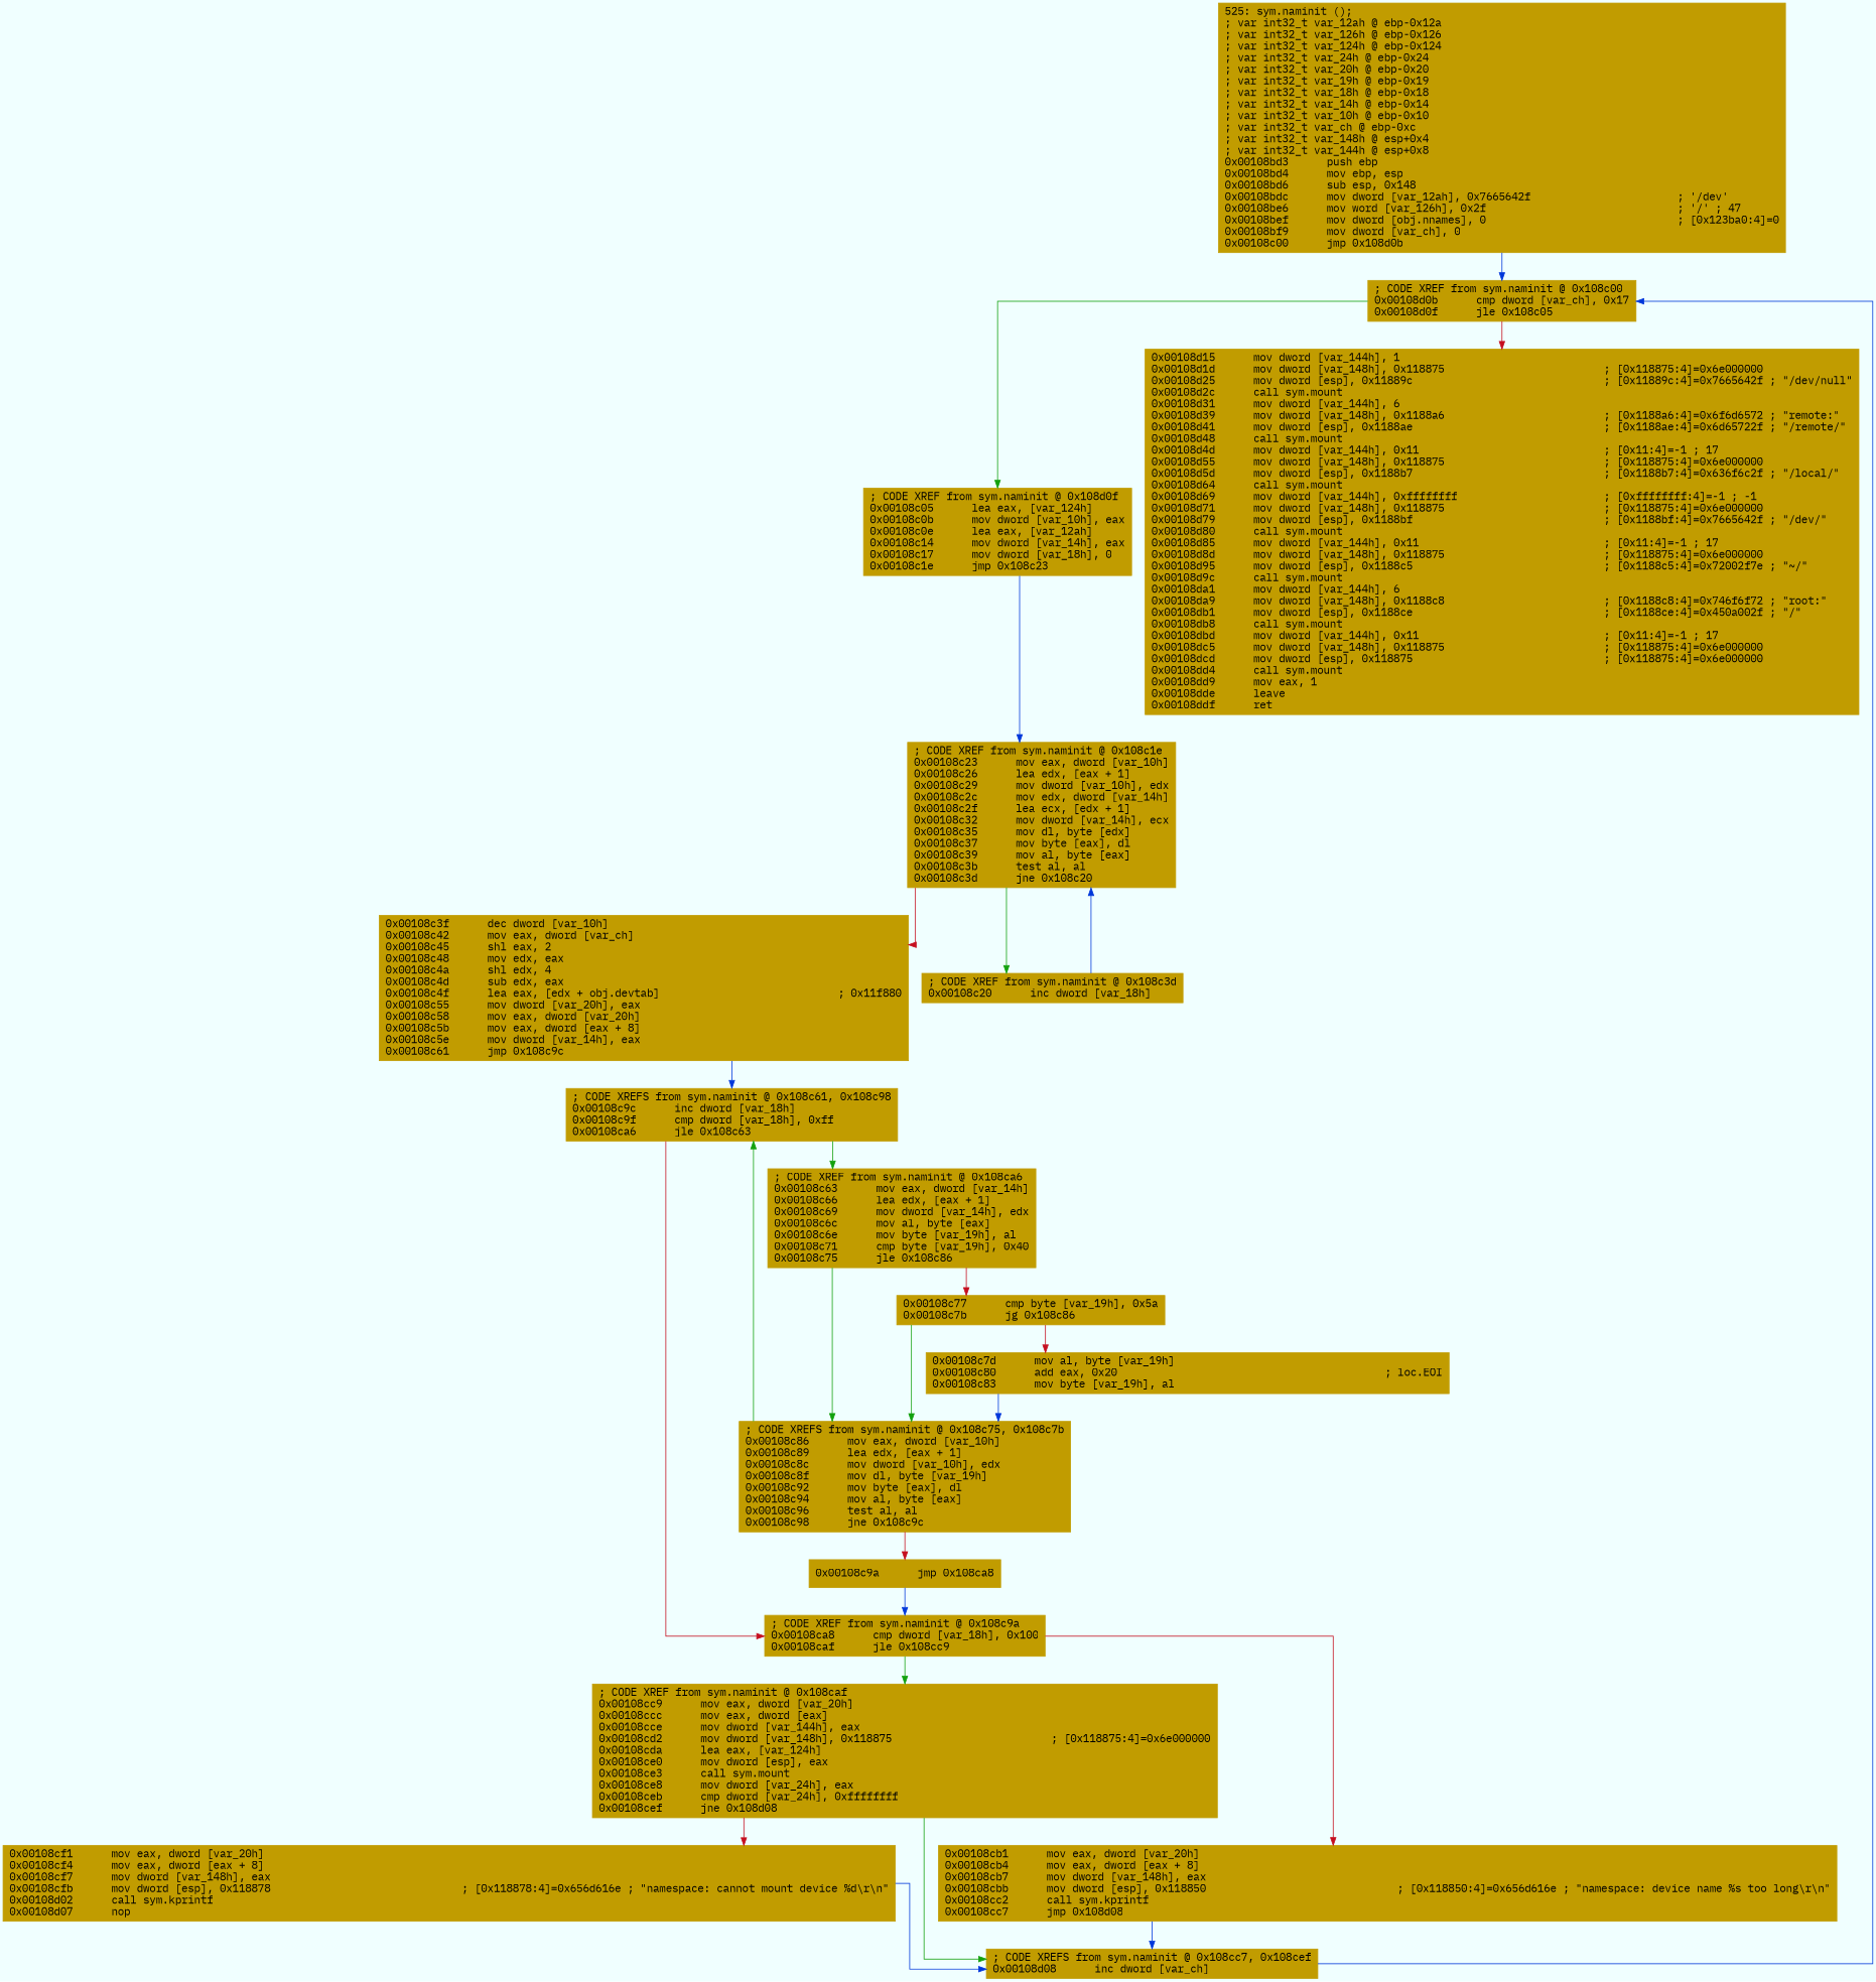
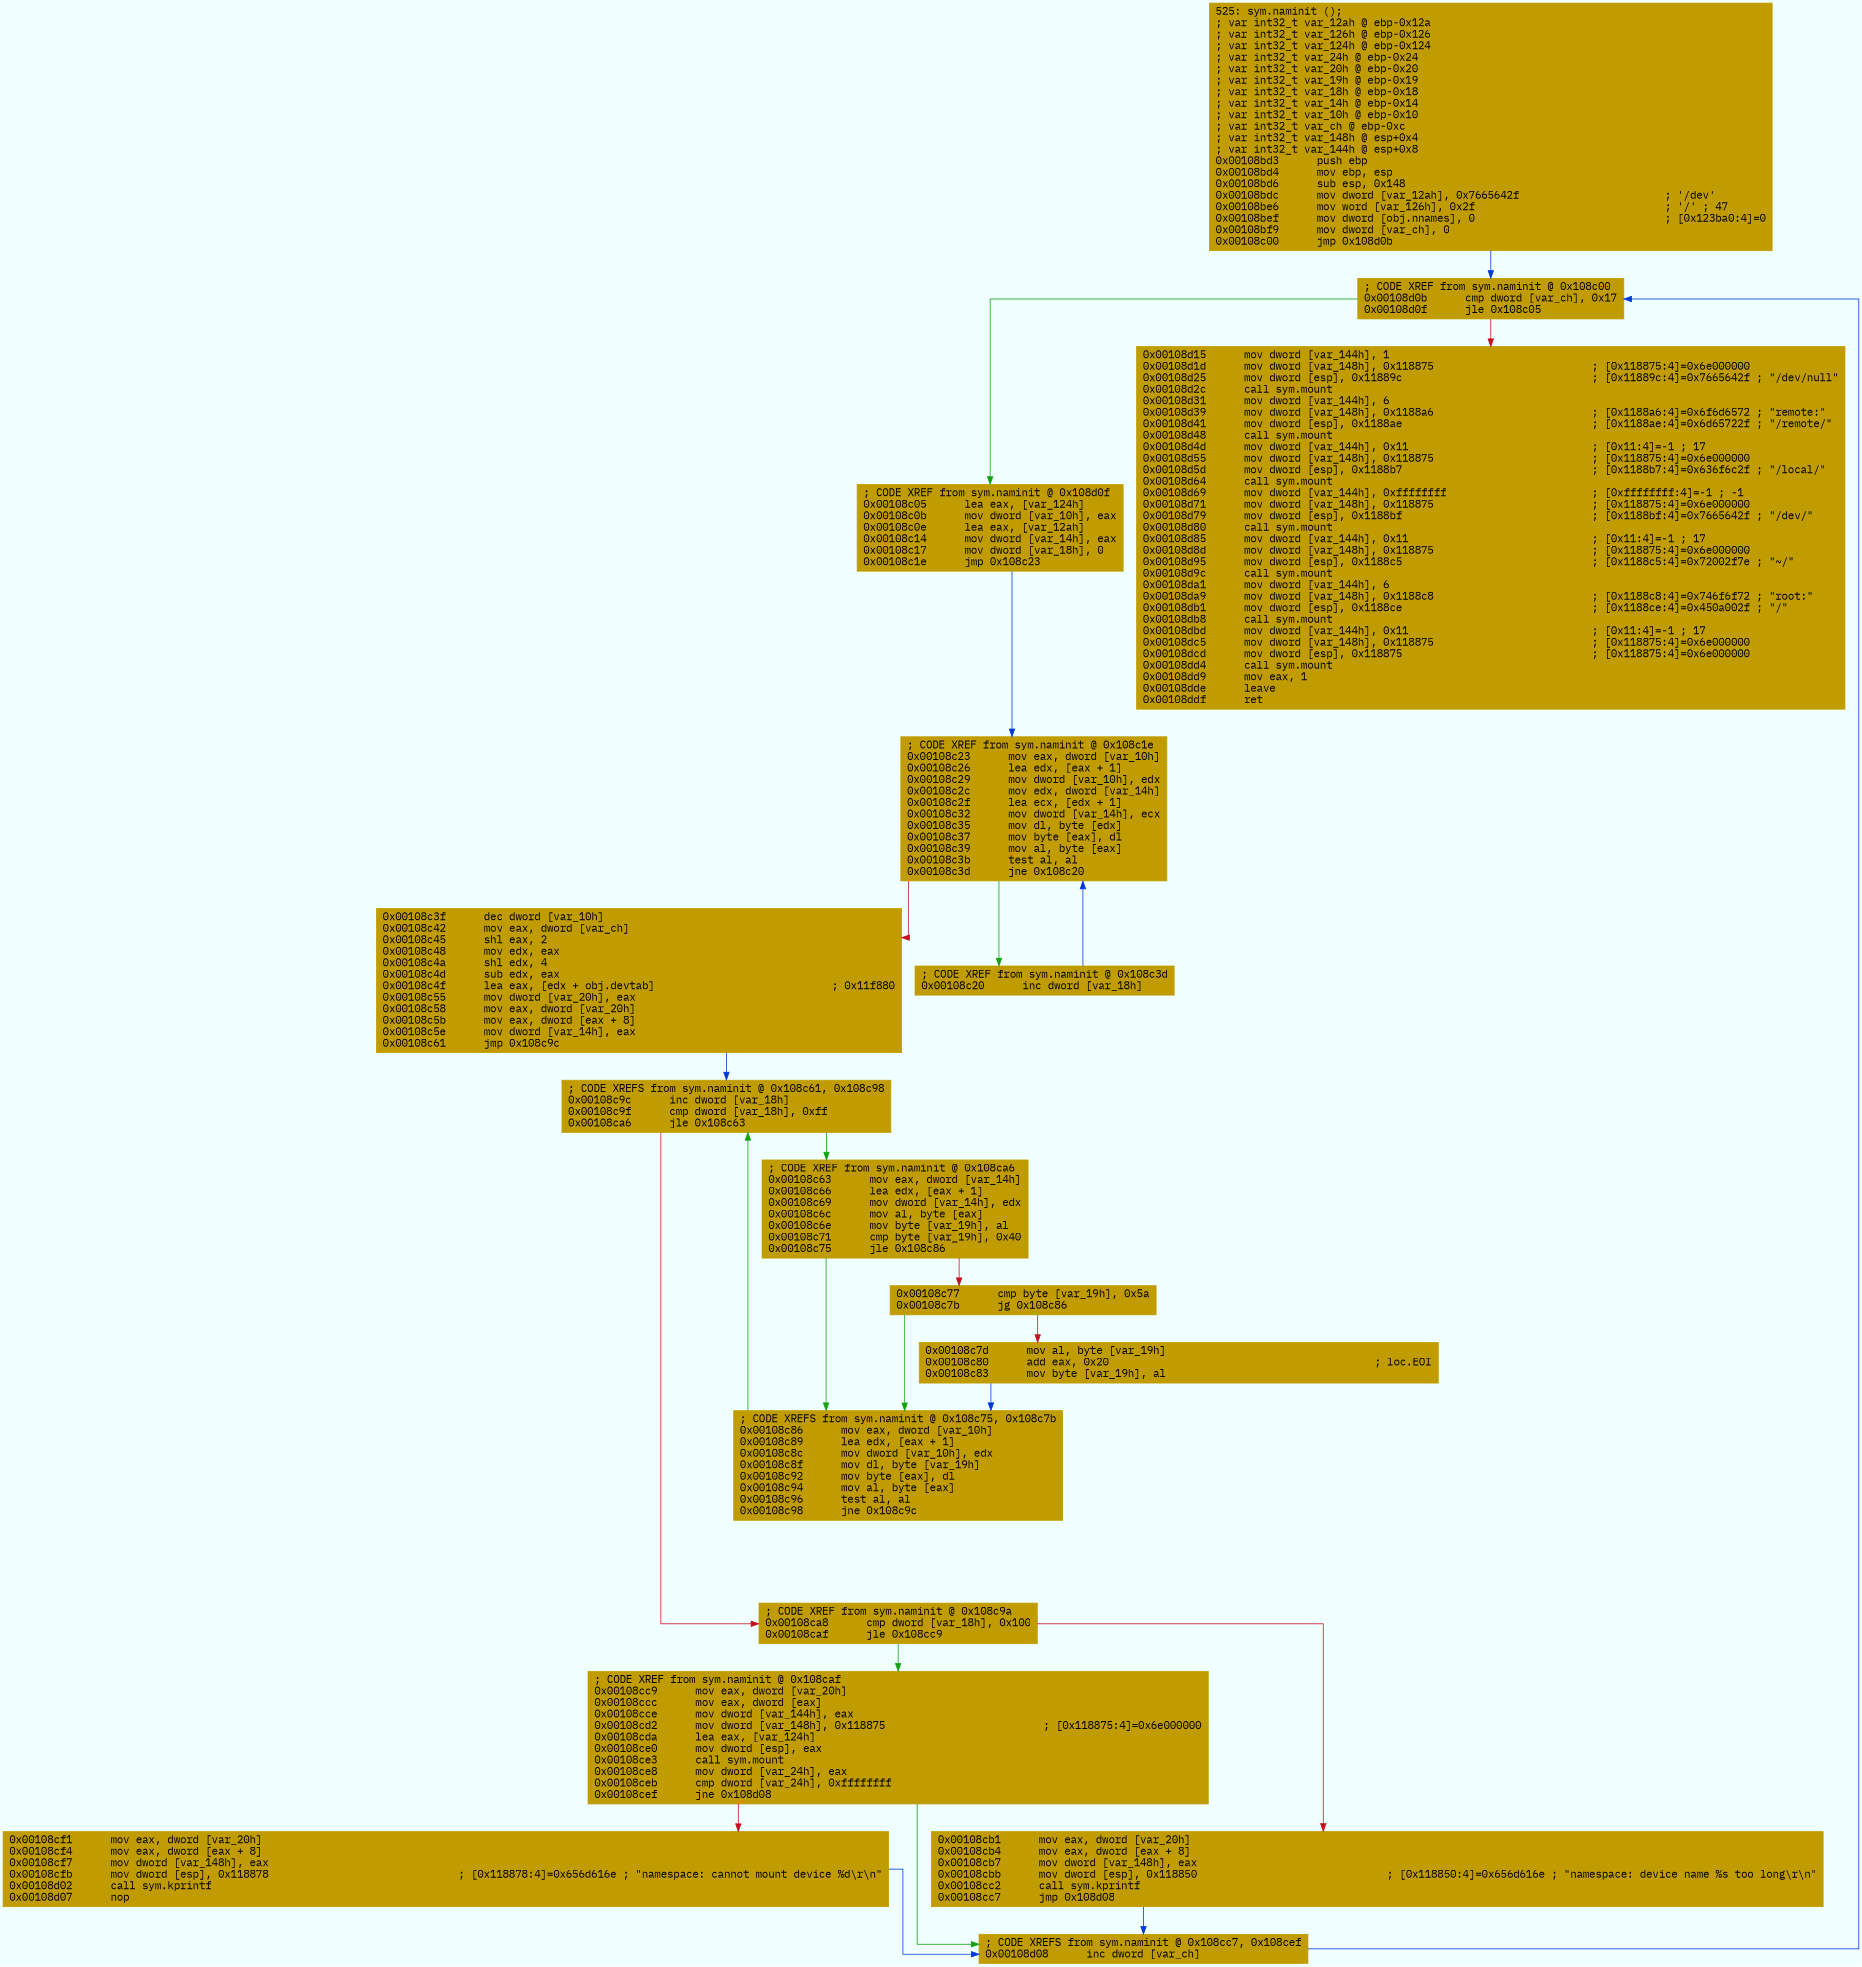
  digraph {
    bgcolor=azure
    fontname="IBM Plex Mono"
    fontsize=8
    splines=ortho
    node [color="#c19c00" fillcolor="#c19c00" fontname="IBM Plex Mono" shape=box style=filled]
    edge [arrowhead=normal color="#0037da" fontname="IBM Plex Mono"]
    n1 [label="525: sym.naminit ();\l; var int32_t var_12ah @ ebp-0x12a\l; var int32_t var_126h @ ebp-0x126\l; var int32_t var_124h @ ebp-0x124\l; var int32_t var_24h @ ebp-0x24\l; var int32_t var_20h @ ebp-0x20\l; var int32_t var_19h @ ebp-0x19\l; var int32_t var_18h @ ebp-0x18\l; var int32_t var_14h @ ebp-0x14\l; var int32_t var_10h @ ebp-0x10\l; var int32_t var_ch @ ebp-0xc\l; var int32_t var_148h @ esp+0x4\l; var int32_t var_144h @ esp+0x8\l0x00108bd3      push ebp\l0x00108bd4      mov ebp, esp\l0x00108bd6      sub esp, 0x148\l0x00108bdc      mov dword [var_12ah], 0x7665642f                       ; '/dev'\l0x00108be6      mov word [var_126h], 0x2f                              ; '/' ; 47\l0x00108bef      mov dword [obj.nnames], 0                              ; [0x123ba0:4]=0\l0x00108bf9      mov dword [var_ch], 0\l0x00108c00      jmp 0x108d0b\l"]
    n2 [label="; CODE XREF from sym.naminit @ 0x108c00\l0x00108d0b      cmp dword [var_ch], 0x17\l0x00108d0f      jle 0x108c05\l"]
    n3 [label="; CODE XREF from sym.naminit @ 0x108d0f\l0x00108c05      lea eax, [var_124h]\l0x00108c0b      mov dword [var_10h], eax\l0x00108c0e      lea eax, [var_12ah]\l0x00108c14      mov dword [var_14h], eax\l0x00108c17      mov dword [var_18h], 0\l0x00108c1e      jmp 0x108c23\l"]
    n4 [label="; CODE XREF from sym.naminit @ 0x108c1e\l0x00108c23      mov eax, dword [var_10h]\l0x00108c26      lea edx, [eax + 1]\l0x00108c29      mov dword [var_10h], edx\l0x00108c2c      mov edx, dword [var_14h]\l0x00108c2f      lea ecx, [edx + 1]\l0x00108c32      mov dword [var_14h], ecx\l0x00108c35      mov dl, byte [edx]\l0x00108c37      mov byte [eax], dl\l0x00108c39      mov al, byte [eax]\l0x00108c3b      test al, al\l0x00108c3d      jne 0x108c20\l"]
    n5 [label="; CODE XREF from sym.naminit @ 0x108c3d\l0x00108c20      inc dword [var_18h]\l"]
    n6 [label="0x00108c3f      dec dword [var_10h]\l0x00108c42      mov eax, dword [var_ch]\l0x00108c45      shl eax, 2\l0x00108c48      mov edx, eax\l0x00108c4a      shl edx, 4\l0x00108c4d      sub edx, eax\l0x00108c4f      lea eax, [edx + obj.devtab]                            ; 0x11f880\l0x00108c55      mov dword [var_20h], eax\l0x00108c58      mov eax, dword [var_20h]\l0x00108c5b      mov eax, dword [eax + 8]\l0x00108c5e      mov dword [var_14h], eax\l0x00108c61      jmp 0x108c9c\l"]
    n7 [label="; CODE XREFS from sym.naminit @ 0x108c61, 0x108c98\l0x00108c9c      inc dword [var_18h]\l0x00108c9f      cmp dword [var_18h], 0xff\l0x00108ca6      jle 0x108c63\l"]
    n8 [label="; CODE XREF from sym.naminit @ 0x108ca6\l0x00108c63      mov eax, dword [var_14h]\l0x00108c66      lea edx, [eax + 1]\l0x00108c69      mov dword [var_14h], edx\l0x00108c6c      mov al, byte [eax]\l0x00108c6e      mov byte [var_19h], al\l0x00108c71      cmp byte [var_19h], 0x40\l0x00108c75      jle 0x108c86\l"]
    n9 [label="0x00108c77      cmp byte [var_19h], 0x5a\l0x00108c7b      jg 0x108c86\l"]
    n10 [label="; CODE XREFS from sym.naminit @ 0x108c75, 0x108c7b\l0x00108c86      mov eax, dword [var_10h]\l0x00108c89      lea edx, [eax + 1]\l0x00108c8c      mov dword [var_10h], edx\l0x00108c8f      mov dl, byte [var_19h]\l0x00108c92      mov byte [eax], dl\l0x00108c94      mov al, byte [eax]\l0x00108c96      test al, al\l0x00108c98      jne 0x108c9c\l"]
    n11 [label="0x00108c7d      mov al, byte [var_19h]\l0x00108c80      add eax, 0x20                                          ; loc.EOI\l0x00108c83      mov byte [var_19h], al\l"]
-   n12 [label="0x00108c9a      jmp 0x108ca8\l"]
    n13 [label="; CODE XREF from sym.naminit @ 0x108c9a\l0x00108ca8      cmp dword [var_18h], 0x100\l0x00108caf      jle 0x108cc9\l"]
    n14 [label="0x00108cb1      mov eax, dword [var_20h]\l0x00108cb4      mov eax, dword [eax + 8]\l0x00108cb7      mov dword [var_148h], eax\l0x00108cbb      mov dword [esp], 0x118850                              ; [0x118850:4]=0x656d616e ; \"namespace: device name %s too long\\r\\n\"\l0x00108cc2      call sym.kprintf\l0x00108cc7      jmp 0x108d08\l"]
    n15 [label="; CODE XREF from sym.naminit @ 0x108caf\l0x00108cc9      mov eax, dword [var_20h]\l0x00108ccc      mov eax, dword [eax]\l0x00108cce      mov dword [var_144h], eax\l0x00108cd2      mov dword [var_148h], 0x118875                         ; [0x118875:4]=0x6e000000\l0x00108cda      lea eax, [var_124h]\l0x00108ce0      mov dword [esp], eax\l0x00108ce3      call sym.mount\l0x00108ce8      mov dword [var_24h], eax\l0x00108ceb      cmp dword [var_24h], 0xffffffff\l0x00108cef      jne 0x108d08\l"]
    n16 [label="; CODE XREFS from sym.naminit @ 0x108cc7, 0x108cef\l0x00108d08      inc dword [var_ch]\l"]
    n17 [label="0x00108cf1      mov eax, dword [var_20h]\l0x00108cf4      mov eax, dword [eax + 8]\l0x00108cf7      mov dword [var_148h], eax\l0x00108cfb      mov dword [esp], 0x118878                              ; [0x118878:4]=0x656d616e ; \"namespace: cannot mount device %d\\r\\n\"\l0x00108d02      call sym.kprintf\l0x00108d07      nop\l"]
    n18 [label="0x00108d15      mov dword [var_144h], 1\l0x00108d1d      mov dword [var_148h], 0x118875                         ; [0x118875:4]=0x6e000000\l0x00108d25      mov dword [esp], 0x11889c                              ; [0x11889c:4]=0x7665642f ; \"/dev/null\"\l0x00108d2c      call sym.mount\l0x00108d31      mov dword [var_144h], 6\l0x00108d39      mov dword [var_148h], 0x1188a6                         ; [0x1188a6:4]=0x6f6d6572 ; \"remote:\"\l0x00108d41      mov dword [esp], 0x1188ae                              ; [0x1188ae:4]=0x6d65722f ; \"/remote/\"\l0x00108d48      call sym.mount\l0x00108d4d      mov dword [var_144h], 0x11                             ; [0x11:4]=-1 ; 17\l0x00108d55      mov dword [var_148h], 0x118875                         ; [0x118875:4]=0x6e000000\l0x00108d5d      mov dword [esp], 0x1188b7                              ; [0x1188b7:4]=0x636f6c2f ; \"/local/\"\l0x00108d64      call sym.mount\l0x00108d69      mov dword [var_144h], 0xffffffff                       ; [0xffffffff:4]=-1 ; -1\l0x00108d71      mov dword [var_148h], 0x118875                         ; [0x118875:4]=0x6e000000\l0x00108d79      mov dword [esp], 0x1188bf                              ; [0x1188bf:4]=0x7665642f ; \"/dev/\"\l0x00108d80      call sym.mount\l0x00108d85      mov dword [var_144h], 0x11                             ; [0x11:4]=-1 ; 17\l0x00108d8d      mov dword [var_148h], 0x118875                         ; [0x118875:4]=0x6e000000\l0x00108d95      mov dword [esp], 0x1188c5                              ; [0x1188c5:4]=0x72002f7e ; \"~/\"\l0x00108d9c      call sym.mount\l0x00108da1      mov dword [var_144h], 6\l0x00108da9      mov dword [var_148h], 0x1188c8                         ; [0x1188c8:4]=0x746f6f72 ; \"root:\"\l0x00108db1      mov dword [esp], 0x1188ce                              ; [0x1188ce:4]=0x450a002f ; \"/\"\l0x00108db8      call sym.mount\l0x00108dbd      mov dword [var_144h], 0x11                             ; [0x11:4]=-1 ; 17\l0x00108dc5      mov dword [var_148h], 0x118875                         ; [0x118875:4]=0x6e000000\l0x00108dcd      mov dword [esp], 0x118875                              ; [0x118875:4]=0x6e000000\l0x00108dd4      call sym.mount\l0x00108dd9      mov eax, 1\l0x00108dde      leave\l0x00108ddf      ret\l"]
    n1 -> n2
    n2 -> n3 [color="#13a10e"]
    n2 -> n18 [color="#c50f1f"]
    n3 -> n4
    n4 -> n5 [color="#13a10e"]
    n4 -> n6 [color="#c50f1f"]
    n5 -> n4
    n6 -> n7
    n7 -> n8 [color="#13a10e"]
    n7 -> n13 [color="#c50f1f"]
    n8 -> n9 [color="#c50f1f"]
    n8 -> n10 [color="#13a10e"]
    n9 -> n10 [color="#13a10e"]
    n9 -> n11 [color="#c50f1f"]
    n10 -> n7 [color="#13a10e"]
-   n10 -> n12 [color="#c50f1f"]
    n11 -> n10
-   n12 -> n13
    n13 -> n14 [color="#c50f1f"]
    n13 -> n15 [color="#13a10e"]
    n14 -> n16
    n15 -> n16 [color="#13a10e"]
    n15 -> n17 [color="#c50f1f"]
    n16 -> n2
    n17 -> n16
  }
